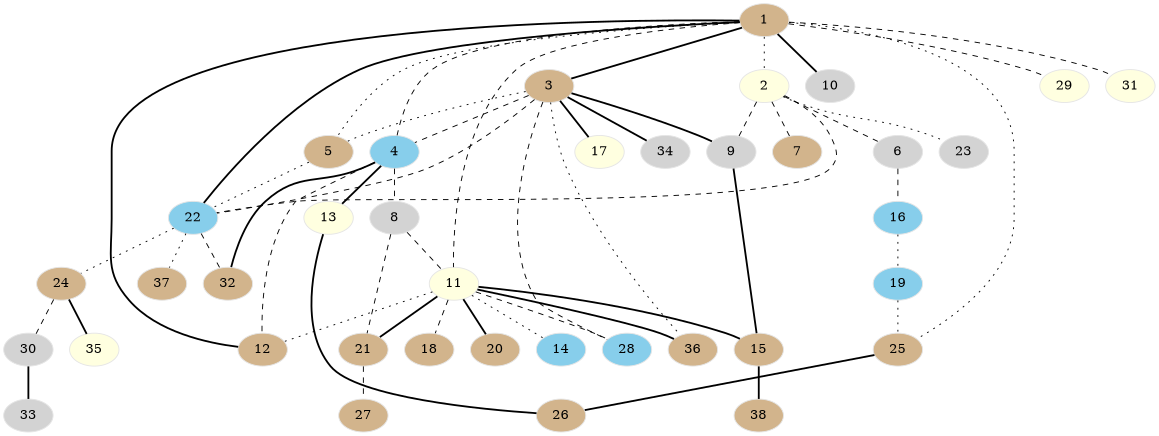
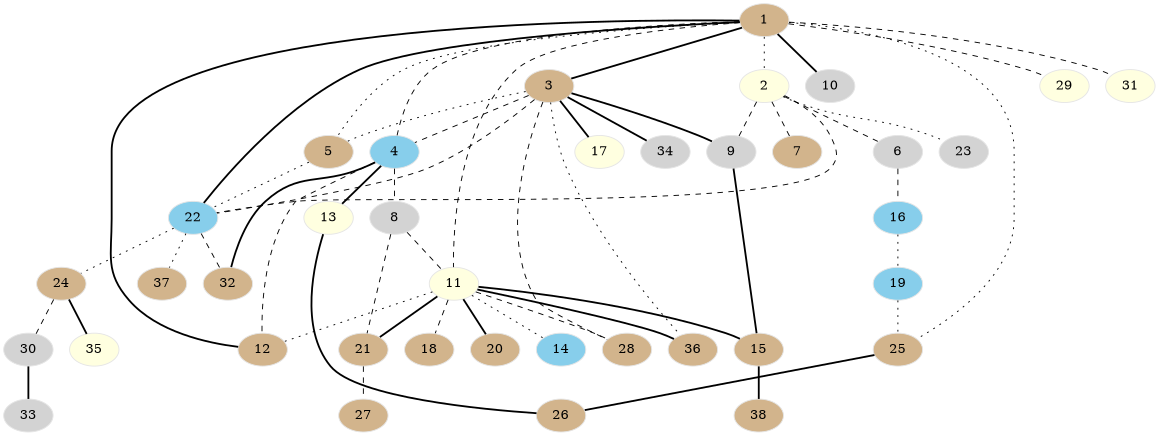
  graph {
    node [color=gray90 fillcolor=tan style=filled]
    edge [style=dashed weight=1.0]
    2 [fillcolor=lightyellow]
    1
    3
    4 [fillcolor=skyblue]
    5
    10 [fillcolor=lightgrey]
    11 [fillcolor=lightyellow]
    12
    22 [fillcolor=skyblue]
    25
    29 [fillcolor=lightyellow]
    31 [fillcolor=lightyellow]
    23 [fillcolor=lightgrey]
    6 [fillcolor=lightgrey]
    7
    9 [fillcolor=lightgrey]
    17 [fillcolor=lightyellow]
-   28 [fillcolor=skyblue]
+   28
    34 [fillcolor=lightgrey]
    36
    8 [fillcolor=lightgrey]
    13 [fillcolor=lightyellow]
    32
    21
    15
    14 [fillcolor=skyblue]
    18
    20
    24
    37
    26
    16 [fillcolor=skyblue]
    19 [fillcolor=skyblue]
    27
    38
    30 [fillcolor=lightgrey]
    35 [fillcolor=lightyellow]
    33 [fillcolor=lightgrey]
    2 -- 22
    2 -- 23 [style=dotted]
    2 -- 6
    2 -- 7
    2 -- 9
    1 -- 2 [style=dotted weight=6.0]
    1 -- 3 [style=bold]
    1 -- 4
    1 -- 5 [style=dotted]
    1 -- 10 [style=bold]
    1 -- 11
    1 -- 12 [style=bold]
    1 -- 22 [style=bold]
    1 -- 25 [style=dotted]
    1 -- 29
    1 -- 31
    3 -- 4
    3 -- 5 [style=dotted]
    3 -- 22
    3 -- 9 [style=bold]
    3 -- 17 [style=bold]
    3 -- 28
    3 -- 34 [style=bold]
    3 -- 36 [style=dotted]
    4 -- 12
    4 -- 8 [weight=7.0]
    4 -- 13 [style=bold]
    4 -- 32 [style=bold]
    5 -- 22 [style=dotted]
    11 -- 12 [style=dotted]
    11 -- 28
    11 -- 36 [style=bold]
    11 -- 21 [style=bold]
    11 -- 15 [style=bold]
    11 -- 14 [style=dotted]
    11 -- 18
    11 -- 20 [style=bold]
    22 -- 32
    22 -- 24 [style=dotted]
    22 -- 37 [style=dotted]
    25 -- 26 [style=bold]
    6 -- 16 [weight=3.0]
    9 -- 15 [style=bold]
    8 -- 11
    8 -- 21
    13 -- 26 [style=bold]
    21 -- 27
    15 -- 38 [style=bold]
    24 -- 30
    24 -- 35 [style=bold]
    16 -- 19 [style=dotted]
    19 -- 25 [style=dotted]
    30 -- 33 [style=bold]
  }
